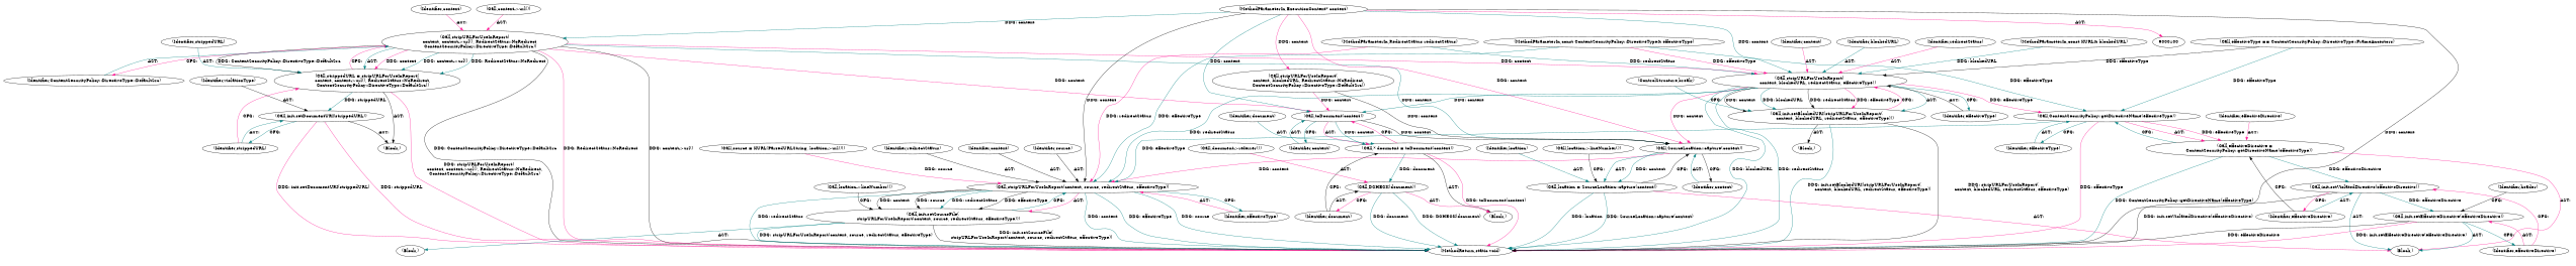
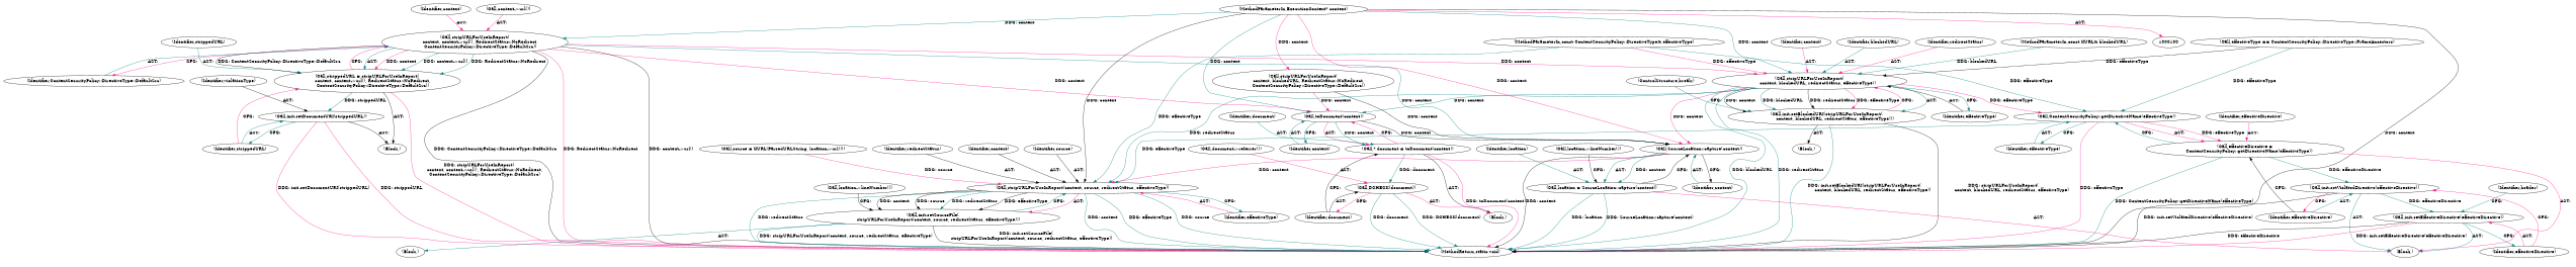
  digraph {
    edge [color=teal]
    n1 [label="(Call,stripURLForUseInReport(\n        context, context->url(), RedirectStatus::NoRedirect,\n        ContentSecurityPolicy::DirectiveType::DefaultSrc))"]
    n2 [label="(Call,strippedURL = stripURLForUseInReport(\n        context, context->url(), RedirectStatus::NoRedirect,\n        ContentSecurityPolicy::DirectiveType::DefaultSrc))"]
    n3 [label="(Call,stripURLForUseInReport(\n            context, blockedURL, redirectStatus, effectiveType))"]
    n4 [label="(Call,toDocument(context))"]
    n5 [label="(Call,SourceLocation::capture(context))"]
    n6 [label="(Identifier,ContentSecurityPolicy::DirectiveType::DefaultSrc)"]
    n7 [label="(MethodReturn,static void)"]
    n8 [label="(Call,init.setDocumentURI(strippedURL))"]
    n9 [label="(Block,)"]
    n10 [label="(Call,stripURLForUseInReport(context, source, redirectStatus, effectiveType))"]
    n11 [label="(Call,init.setBlockedURI(stripURLForUseInReport(\n            context, blockedURL, redirectStatus, effectiveType)))"]
    n12 [label="(Call,ContentSecurityPolicy::getDirectiveName(effectiveType))"]
    n13 [label="(Identifier,effectiveType)"]
    n14 [label="(Call,* document = toDocument(context))"]
    n15 [label="(Identifier,context)"]
    n16 [label="(Call,location = SourceLocation::capture(context))"]
    n17 [label="(Identifier,context)"]
    n18 [label="(MethodParameterIn,ExecutionContext* context)"]
    n19 [label="(Call,stripURLForUseInReport(\n        context, blockedURL, RedirectStatus::NoRedirect,\n        ContentSecurityPolicy::DirectiveType::DefaultSrc))"]
-   1000100 [label=9000100]
+   1000100
    n21 [label="(Call,init.setSourceFile(\n        stripURLForUseInReport(context, source, redirectStatus, effectiveType)))"]
    n22 [label="(Identifier,effectiveType)"]
    n23 [label="(Identifier,strippedURL)"]
    n24 [label="(Block,)"]
    n25 [label="(Call,effectiveDirective =\n      ContentSecurityPolicy::getDirectiveName(effectiveType))"]
    n26 [label="(Identifier,effectiveType)"]
    n27 [label="(Call,init.setViolatedDirective(effectiveDirective))"]
    n28 [label="(Block,)"]
    n29 [label="(Call,init.setEffectiveDirective(effectiveDirective))"]
    n30 [label="(Identifier,effectiveDirective)"]
    n31 [label="(Identifier,effectiveDirective)"]
    n32 [label="(Block,)"]
    n33 [label="(Call,DCHECK(document))"]
    n34 [label="(Block,)"]
    n35 [label="(Identifier,document)"]
    n36 [label="(Identifier,violationType)"]
    n37 [label="(MethodParameterIn,const KURL& blockedURL)"]
    n38 [label="(ControlStructure,break;)"]
    n39 [label="(Identifier,context)"]
    n40 [label="(Call,source = KURL(ParsedURLString, location->url()))"]
    n41 [label="(Identifier,strippedURL)"]
    n42 [label="(Call,location->lineNumber())"]
    n43 [label="(Call,location->lineNumber())"]
-   n44 [label="(MethodParameterIn,RedirectStatus redirectStatus)"]
    n45 [label="(Call,effectiveType == ContentSecurityPolicy::DirectiveType::FrameAncestors)"]
    n46 [label="(Call,context->url())"]
    n47 [label="(Identifier,header)"]
    n48 [label="(Identifier,context)"]
    n49 [label="(Identifier,blockedURL)"]
    n50 [label="(Identifier,redirectStatus)"]
    n51 [label="(Identifier,context)"]
    n52 [label="(Identifier,location)"]
    n53 [label="(MethodParameterIn,const ContentSecurityPolicy::DirectiveType& effectiveType)"]
    n54 [label="(Call,document->referrer())"]
    n55 [label="(Identifier,document)"]
    n56 [label="(Identifier,redirectStatus)"]
    n57 [label="(Identifier,source)"]
    n58 [label="(Identifier,effectiveDirective)"]
    n1 -> n2 [label="AST: "]
    n1 -> n2 [color=deeppink label="DDG: context"]
    n1 -> n2 [label="DDG: context->url()"]
    n1 -> n2 [label="DDG: RedirectStatus::NoRedirect"]
    n1 -> n2 [color=black label="DDG: ContentSecurityPolicy::DirectiveType::DefaultSrc"]
    n1 -> n3 [color=deeppink label="DDG: context"]
    n1 -> n4 [color=deeppink label="DDG: context"]
    n1 -> n5 [label="DDG: context"]
    n1 -> n6 [color=deeppink label="CFG: "]
    n1 -> n7 [color=black label="DDG: ContentSecurityPolicy::DirectiveType::DefaultSrc"]
    n1 -> n7 [color=deeppink label="DDG: RedirectStatus::NoRedirect"]
    n1 -> n7 [color=black label="DDG: context->url()"]
    n2 -> n1 [color=deeppink label="CFG: "]
    n2 -> n7 [color=deeppink label="DDG: stripURLForUseInReport(\n        context, context->url(), RedirectStatus::NoRedirect,\n        ContentSecurityPolicy::DirectiveType::DefaultSrc)"]
    n2 -> n8 [label="DDG: strippedURL"]
    n2 -> n9 [color=black label="AST: "]
    n3 -> n4 [label="DDG: context"]
    n3 -> n5 [color=deeppink label="DDG: context"]
    n3 -> n7 [label="DDG: blockedURL"]
    n3 -> n7 [label="DDG: redirectStatus"]
    n3 -> n10 [label="DDG: redirectStatus"]
    n3 -> n11 [label="AST: "]
    n3 -> n11 [color=black label="DDG: context"]
    n3 -> n11 [label="DDG: blockedURL"]
    n3 -> n11 [color=black label="DDG: redirectStatus"]
    n3 -> n11 [color=deeppink label="DDG: effectiveType"]
    n3 -> n12 [color=deeppink label="DDG: effectiveType"]
    n3 -> n13 [label="CFG: "]
    n4 -> n5 [color=black label="DDG: context"]
    n4 -> n14 [color=deeppink label="AST: "]
    n4 -> n14 [label="DDG: context"]
    n4 -> n15 [label="CFG: "]
+   n5 -> n7 [color=black label="DDG: context"]
    n5 -> n10 [color=deeppink label="DDG: context"]
    n5 -> n16 [label="AST: "]
    n5 -> n16 [label="DDG: context"]
    n5 -> n17 [color=black label="CFG: "]
    n6 -> n1 [label="AST: "]
    n8 -> n7 [color=deeppink label="DDG: strippedURL"]
    n8 -> n7 [color=deeppink label="DDG: init.setDocumentURI(strippedURL)"]
    n8 -> n9 [color=black label="AST: "]
    n8 -> n23 [label="CFG: "]
    n10 -> n7 [label="DDG: redirectStatus"]
    n10 -> n7 [label="DDG: context"]
    n10 -> n7 [label="DDG: effectiveType"]
    n10 -> n7 [label="DDG: source"]
    n10 -> n21 [color=deeppink label="AST: "]
    n10 -> n21 [color=black label="DDG: context"]
    n10 -> n21 [color=black label="DDG: source"]
    n10 -> n21 [label="DDG: redirectStatus"]
    n10 -> n21 [color=black label="DDG: effectiveType"]
    n10 -> n22 [label="CFG: "]
    n11 -> n3 [color=deeppink label="CFG: "]
    n11 -> n7 [label="DDG: init.setBlockedURI(stripURLForUseInReport(\n            context, blockedURL, redirectStatus, effectiveType))"]
    n11 -> n7 [color=black label="DDG: stripURLForUseInReport(\n            context, blockedURL, redirectStatus, effectiveType)"]
    n11 -> n24 [color=black label="AST: "]
    n12 -> n7 [color=deeppink label="DDG: effectiveType"]
    n12 -> n10 [label="DDG: effectiveType"]
    n12 -> n25 [color=deeppink label="AST: "]
    n12 -> n25 [color=deeppink label="DDG: effectiveType"]
    n12 -> n26 [label="CFG: "]
    n13 -> n3 [color=black label="AST: "]
    n14 -> n4 [color=deeppink label="CFG: "]
    n14 -> n7 [color=deeppink label="DDG: toDocument(context)"]
    n14 -> n33 [label="DDG: document"]
    n14 -> n34 [color=black label="AST: "]
    n15 -> n4 [label="AST: "]
    n16 -> n5 [color=black label="CFG: "]
    n16 -> n7 [label="DDG: location"]
    n16 -> n7 [label="DDG: SourceLocation::capture(context)"]
    n16 -> n28 [color=deeppink label="AST: "]
    n17 -> n5 [label="AST: "]
    n18 -> n1 [label="DDG: context"]
    n18 -> n3 [label="DDG: context"]
    n18 -> n4 [label="DDG: context"]
    n18 -> n5 [color=deeppink label="DDG: context"]
    n18 -> n7 [color=black label="DDG: context"]
    n18 -> n10 [color=black label="DDG: context"]
    n18 -> n19 [color=deeppink label="DDG: context"]
    n18 -> 1000100 [color=deeppink label="AST: "]
    n19 -> n4 [color=deeppink label="DDG: context"]
    n19 -> n5 [color=black label="DDG: context"]
    n21 -> n7 [color=black label="DDG: init.setSourceFile(\n        stripURLForUseInReport(context, source, redirectStatus, effectiveType))"]
    n21 -> n7 [label="DDG: stripURLForUseInReport(context, source, redirectStatus, effectiveType)"]
    n21 -> n10 [label="CFG: "]
    n21 -> n32 [label="AST: "]
    n22 -> n10 [color=deeppink label="AST: "]
    n23 -> n2 [color=deeppink label="CFG: "]
    n23 -> n8 [label="AST: "]
    n25 -> n7 [label="DDG: ContentSecurityPolicy::getDirectiveName(effectiveType)"]
    n25 -> n12 [label="CFG: "]
    n25 -> n27 [label="DDG: effectiveDirective"]
    n25 -> n28 [color=deeppink label="AST: "]
    n26 -> n12 [label="AST: "]
    n27 -> n7 [color=black label="DDG: init.setViolatedDirective(effectiveDirective)"]
    n27 -> n28 [label="AST: "]
    n27 -> n29 [label="DDG: effectiveDirective"]
    n27 -> n30 [color=deeppink label="CFG: "]
    n29 -> n7 [color=deeppink label="DDG: init.setEffectiveDirective(effectiveDirective)"]
    n29 -> n7 [color=black label="DDG: effectiveDirective"]
    n29 -> n28 [label="AST: "]
    n29 -> n31 [label="CFG: "]
    n30 -> n25 [color=black label="CFG: "]
    n30 -> n27 [label="AST: "]
    n31 -> n27 [color=deeppink label="CFG: "]
    n31 -> n29 [color=deeppink label="AST: "]
    n33 -> n7 [label="DDG: DCHECK(document)"]
    n33 -> n7 [label="DDG: document"]
    n33 -> n34 [color=deeppink label="AST: "]
    n33 -> n35 [color=deeppink label="CFG: "]
    n35 -> n14 [color=black label="CFG: "]
    n35 -> n33 [color=black label="AST: "]
    n36 -> n8 [color=black label="AST: "]
    n37 -> n3 [label="DDG: blockedURL"]
    n38 -> n11 [label="CFG: "]
    n39 -> n1 [color=deeppink label="AST: "]
    n40 -> n10 [color=deeppink label="DDG: source"]
    n41 -> n2 [label="AST: "]
    n42 -> n21 [color=black label="CFG: "]
    n43 -> n16 [color=black label="CFG: "]
-   n44 -> n3 [label="DDG: redirectStatus"]
-   n44 -> n10 [color=deeppink label="DDG: redirectStatus"]
    n45 -> n3 [color=black label="DDG: effectiveType"]
    n45 -> n12 [label="DDG: effectiveType"]
    n46 -> n1 [color=deeppink label="AST: "]
-   n47 -> n29 [color=black label="CFG: "]
+   n47 -> n29 [label="CFG: "]
    n48 -> n3 [color=deeppink label="AST: "]
    n49 -> n3 [label="AST: "]
    n50 -> n10 [color=black label="AST: "]
    n51 -> n10 [color=black label="AST: "]
    n52 -> n16 [label="AST: "]
    n53 -> n3 [color=deeppink label="DDG: effectiveType"]
    n53 -> n10 [label="DDG: effectiveType"]
    n53 -> n12 [label="DDG: effectiveType"]
    n54 -> n33 [color=deeppink label="AST: "]
    n55 -> n14 [label="AST: "]
    n56 -> n3 [color=deeppink label="AST: "]
    n57 -> n10 [color=black label="AST: "]
    n58 -> n25 [color=deeppink label="AST: "]
  }
